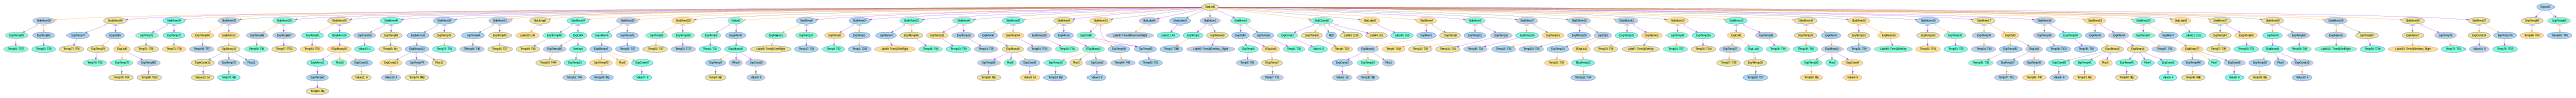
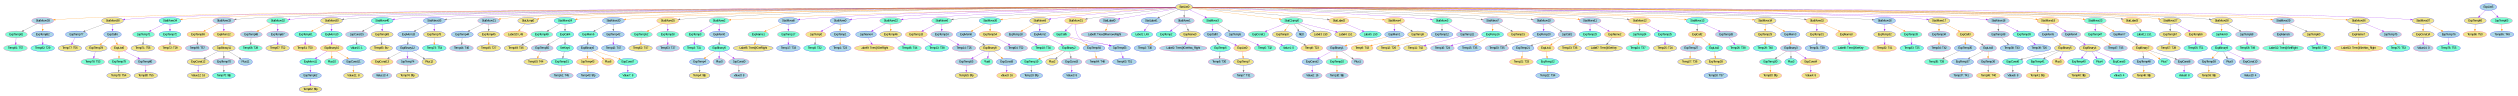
  digraph {
    fontname="Liberation Sans"
    ordering=out
    node [color=blue fillcolor=lightblue fontname="Liberation Sans" style=filled]
    edge [color=purple fontname="Liberation Sans"]
    ExpConst15 [color=deeppink]
    "Value15: 1" [fillcolor=aquamarine]
    StatMove39 [color=deeppink]
    ExpTemp81 [color=deeppink fillcolor=aquamarine]
    ExpTemp82
    "Temp81: T57" [color=deeppink fillcolor=aquamarine]
    "Temp82: T29" [fillcolor=aquamarine]
    ExpTemp78 [fillcolor=khaki]
    "Temp78: T53" [color=deeppink fillcolor=aquamarine]
    StatMove38 [fillcolor=khaki]
    ExpTemp77
    ExpCall6
    "Temp77: T56" [fillcolor=khaki]
    ExpList6 [color=deeppink fillcolor=khaki]
    ExpTemp79 [color=deeppink fillcolor=aquamarine]
    ExpTemp80 [color=deeppink]
    ExpConst14 [fillcolor=khaki]
    "Value14: 0" [color=deeppink]
    n19 [fillcolor=khaki label=ExpName7]
    "Label13: Tree@SetHas_Right" [color=deeppink fillcolor=khaki]
    ExpConst13 [color=deeppink fillcolor=khaki]
    "Value13: 4" [color=deeppink]
    StatMove34 [fillcolor=aquamarine]
    ExpTemp71 [color=deeppink fillcolor=aquamarine]
    ExpTemp72 [fillcolor=aquamarine]
    "Temp71: T56" [fillcolor=khaki]
    "Temp72: T29" [color=deeppink fillcolor=khaki]
    ExpConst12 [fillcolor=khaki]
    "Value12: 16" [fillcolor=khaki]
    ExpTemp70 [color=deeppink]
    "Temp70: $fp" [fillcolor=aquamarine]
    StatMove33 [color=deeppink]
    ExpTemp69 [color=deeppink fillcolor=khaki]
    ExpMem12 [color=deeppink fillcolor=khaki]
    "Temp69: T57" [color=deeppink]
    ExpBinary11 [fillcolor=khaki]
    Plus11
    ExpTemp68 [color=deeppink]
    "Temp68: T28" [color=deeppink fillcolor=aquamarine]
    StatMove32 [color=deeppink fillcolor=aquamarine]
    ExpTemp67 [color=deeppink]
    "Temp67: T52" [fillcolor=khaki]
    ExpTemp66 [fillcolor=khaki]
    "Temp66: T50" [color=deeppink fillcolor=khaki]
    ExpList5
    ExpTemp65 [color=deeppink fillcolor=aquamarine]
    "Temp65: T49"
    ExpCall5 [color=deeppink fillcolor=aquamarine]
    ExpTemp64
    ExpTemp63
    "Temp64: T48" [color=deeppink]
    "Temp63: T51"
    ExpBinary10 [color=deeppink fillcolor=khaki]
    ExpMem11 [fillcolor=aquamarine]
    Plus10 [color=deeppink fillcolor=aquamarine]
    ExpConst11
    ExpTemp62
    "Value11: 8" [fillcolor=khaki]
    "Temp62: $fp" [fillcolor=khaki]
    ExpMem13
    ExpBinary12
    ExpTemp74 [color=deeppink]
    Plus12 [fillcolor=khaki]
    "Temp74: $fp" [fillcolor=khaki]
    StatMove30 [fillcolor=khaki]
    ExpTemp61 [fillcolor=aquamarine]
    ExpMem10 [fillcolor=aquamarine]
    "Temp61: T50" [color=deeppink fillcolor=khaki]
    ExpName5 [color=deeppink]
    "Label12: Tree@SetRight" [color=deeppink fillcolor=aquamarine]
    ExpTemp57 [fillcolor=khaki]
    "Temp57: T28" [fillcolor=khaki]
    ExpTemp56 [color=deeppink fillcolor=khaki]
    "Temp56: T51" [fillcolor=aquamarine]
    ExpBinary8 [fillcolor=khaki]
    ExpMem8
    ExpTemp55 [color=deeppink]
    Plus8 [color=deeppink fillcolor=aquamarine]
    ExpConst9
    "Temp55: $fp" [fillcolor=khaki]
    "Value9: 16" [color=deeppink fillcolor=khaki]
    StatMove40 [fillcolor=aquamarine]
    ExpTemp83 [fillcolor=khaki]
    "Temp83: $rv" [fillcolor=khaki]
    ExpTemp52 [color=deeppink fillcolor=aquamarine]
    "Temp52: T47" [fillcolor=khaki]
    StatMove35
    ExpTemp73 [fillcolor=khaki]
    "Temp73: T54" [fillcolor=aquamarine]
    ExpTemp50 [color=deeppink]
    "Temp50: T44" [fillcolor=khaki]
    ExpBinary9 [fillcolor=aquamarine]
    ExpTemp59
    Plus9
    ExpConst10 [color=deeppink]
    "Temp59: $fp" [fillcolor=khaki]
    "Value10: 4"
    ExpBinary7 [color=deeppink fillcolor=khaki]
    ExpTemp48
    Plus7 [fillcolor=aquamarine]
    ExpConst8 [color=deeppink]
    "Temp48: $fp" [fillcolor=khaki]
    "Value8: 8" [fillcolor=aquamarine]
    "Label9: Tree@GetRight" [color=deeppink fillcolor=khaki]
    ExpName4
    ExpTemp60 [fillcolor=khaki]
    "Temp60: T48" [fillcolor=aquamarine]
    ExpTemp46 [fillcolor=khaki]
    "Temp46: T44" [color=deeppink fillcolor=aquamarine]
    StatMove21 [color=deeppink]
    ExpTemp44
    ExpTemp45 [fillcolor=khaki]
    "Temp44: T46" [color=deeppink]
    "Temp45: T27" [fillcolor=khaki]
    StatJump0 [fillcolor=khaki]
    "Label10: L49" [color=deeppink fillcolor=khaki]
    ExpMem6 [fillcolor=aquamarine]
    ExpBinary6
    ExpTemp43 [color=deeppink fillcolor=khaki]
    Plus6 [color=deeppink fillcolor=khaki]
    ExpConst7 [fillcolor=aquamarine]
    "Temp43: $fp"
    "Value7: 8" [fillcolor=aquamarine]
    StatMove24 [fillcolor=aquamarine]
    ExpTemp49 [color=deeppink fillcolor=aquamarine]
    ExpCall4 [fillcolor=aquamarine]
    "Temp49: T46" [fillcolor=khaki]
    n128 [fillcolor=aquamarine label=SetKey4]
    ExpTemp51 [fillcolor=aquamarine]
-   StatMove20 [color=deeppink]
+   StatMove20
    ExpTemp42
    "Temp42: T47"
    StatMove25 [color=deeppink fillcolor=khaki]
    ExpTemp53 [color=deeppink fillcolor=aquamarine]
    "Temp53: T27" [color=deeppink]
    ExpBinary5 [fillcolor=khaki]
    ExpMem5
    ExpConst6 [fillcolor=aquamarine]
    ExpTemp41 [fillcolor=aquamarine]
    Plus5 [color=deeppink fillcolor=khaki]
    "Value6: 8" [color=deeppink]
    "Temp41: $fp" [color=deeppink fillcolor=khaki]
    ExpTemp54 [color=deeppink fillcolor=khaki]
    "Temp54: T52" [color=deeppink]
-   StatMove2 [color=deeppink fillcolor=aquamarine label=Value2]
+   StatMove2 [color=deeppink fillcolor=aquamarine]
    ExpTemp3 [color=deeppink fillcolor=aquamarine]
    ExpMem0
    "Temp3: T31" [fillcolor=aquamarine]
    ExpBinary0 [fillcolor=aquamarine]
    ExpTemp4
    Plus0 [color=deeppink]
    ExpConst0 [color=deeppink]
    ExpName1 [color=deeppink fillcolor=aquamarine]
    "Label6: Tree@GetRight" [fillcolor=khaki]
    StatMove8
    ExpTemp17 [color=deeppink fillcolor=aquamarine]
    "Temp17: T33"
    ExpTemp0 [color=deeppink fillcolor=khaki]
    StatMove0
    ExpTemp1
    "Temp0: T32" [fillcolor=aquamarine]
    "Temp1: T23"
    ExpTemp32 [fillcolor=khaki]
    "Temp32: T41" [color=deeppink fillcolor=khaki]
    StatMove22 [color=deeppink fillcolor=aquamarine]
    StatMove6 [color=deeppink fillcolor=aquamarine]
    ExpTemp13 [color=deeppink fillcolor=khaki]
    ExpTemp14 [color=deeppink]
    "Temp13: T38" [fillcolor=aquamarine]
    "Temp14: T25" [color=deeppink]
    "Temp79: T54" [fillcolor=khaki]
    ExpTemp6 [fillcolor=aquamarine]
    "Temp6: T30" [color=deeppink]
    ExpTemp16 [fillcolor=aquamarine]
    "Temp16: T24" [color=deeppink]
    StatMove26 [fillcolor=aquamarine]
    StatMove9 [fillcolor=khaki]
    ExpTemp18 [color=deeppink]
    ExpMem2
    "Temp18: T34" [color=deeppink fillcolor=aquamarine]
    ExpBinary2 [color=deeppink fillcolor=aquamarine]
    ExpTemp19 [fillcolor=aquamarine]
    Plus2 [fillcolor=khaki]
    ExpConst3 [color=deeppink]
    ExpBinary1 [color=deeppink]
    ExpMem1
    ExpConst2
    ExpTemp10 [color=deeppink fillcolor=aquamarine]
    Plus1 [color=deeppink]
    "Value2: 16" [color=deeppink]
    "Temp10: $fp" [color=deeppink]
    ExpTemp34 [color=deeppink]
    "Temp34: T42" [color=deeppink]
    StatMove31 [color=deeppink fillcolor=khaki]
    ExpCall3 [color=deeppink fillcolor=khaki]
    ExpTemp35
    ExpList3 [color=deeppink]
    "Temp35: T39" [color=deeppink fillcolor=aquamarine]
    ExpTemp37
    ExpTemp36 [color=deeppink]
    "Temp37: T41" [color=deeppink]
    "Temp36: T40" [color=deeppink fillcolor=khaki]
    "Temp51: T45" [color=deeppink]
    ExpTemp9 [fillcolor=khaki]
    "Temp9: T43" [color=deeppink fillcolor=khaki]
    "Temp80: T55" [fillcolor=khaki]
    ExpConst1 [color=deeppink fillcolor=aquamarine]
    "Value1: 0" [fillcolor=aquamarine]
    ExpTemp2 [fillcolor=aquamarine]
    "Temp2: T30"
    "Temp19: $fp"
    StatLabel0 [color=deeppink]
    "Label0: Tree@RemoveRight" [color=deeppink]
    "Value3: 8"
    StatList0 [fillcolor=khaki]
    StatLabel1
    StatMove1 [color=deeppink]
    StatMove3 [color=deeppink fillcolor=aquamarine]
    StatCJump0 [color=deeppink fillcolor=aquamarine]
    StatLabel2 [color=deeppink fillcolor=khaki]
    StatMove4 [color=deeppink fillcolor=khaki]
    StatMove5 [color=deeppink fillcolor=aquamarine]
    StatMove7 [color=deeppink]
    StatMove10 [color=deeppink]
    StatMove11 [color=deeppink]
    StatMove12 [color=deeppink fillcolor=khaki]
    StatMove13 [fillcolor=aquamarine]
    StatMove14 [fillcolor=khaki]
    StatMove15 [color=deeppink fillcolor=khaki]
    StatMove16
    StatMove17 [fillcolor=khaki]
    StatMove18 [color=deeppink]
    StatMove19 [color=deeppink fillcolor=khaki]
    StatMove23 [color=deeppink fillcolor=aquamarine]
    StatLabel3 [color=deeppink fillcolor=khaki]
    StatMove27 [fillcolor=khaki]
    StatMove28 [fillcolor=khaki]
    StatMove29 [color=deeppink]
    StatMove36 [fillcolor=khaki]
    StatMove37 [fillcolor=khaki]
    "Label1: L49" [fillcolor=aquamarine]
    ExpName0 [fillcolor=khaki]
    ExpCall0
    ExpTemp5
    ExpTemp8 [fillcolor=khaki]
    NE0
    "Label3: L50" [fillcolor=khaki]
    "Label4: L51" [fillcolor=khaki]
    "Label5: L50" [fillcolor=aquamarine]
    ExpTemp12
    ExpTemp11 [color=deeppink]
    ExpTemp15 [color=deeppink fillcolor=khaki]
    ExpTemp20
    ExpCall1 [color=deeppink]
    ExpTemp23 [fillcolor=aquamarine]
    ExpName2 [color=deeppink fillcolor=khaki]
    ExpTemp24 [color=deeppink fillcolor=aquamarine]
    ExpTemp25 [fillcolor=aquamarine]
    ExpCall2 [color=deeppink fillcolor=khaki]
    ExpTemp26 [color=deeppink]
    ExpTemp29 [fillcolor=khaki]
    ExpMem3
    ExpTemp31 [fillcolor=khaki]
    ExpName3 [color=deeppink fillcolor=khaki]
    ExpTemp33 [color=deeppink fillcolor=aquamarine]
    ExpTemp38 [color=deeppink]
    ExpTemp39 [fillcolor=aquamarine]
    ExpMem4 [color=deeppink]
    ExpTemp47 [color=deeppink fillcolor=aquamarine]
    ExpMem7
    "Label11: L51" [fillcolor=aquamarine]
    ExpMem9 [fillcolor=aquamarine]
    ExpTemp58 [color=deeppink]
    ExpTemp75 [color=deeppink]
    ExpTemp76
    "Label2: Tree@GetHas_Right" [color=deeppink]
    ExpList0 [color=deeppink fillcolor=khaki]
    "Temp5: T32" [color=deeppink fillcolor=aquamarine]
    "Temp8: T23" [color=deeppink fillcolor=khaki]
    "Temp12: T26" [fillcolor=khaki]
    "Temp11: T42" [fillcolor=khaki]
    "Temp15: T35"
    "Temp20: T35" [color=deeppink]
    ExpTemp21
    ExpList1 [color=deeppink fillcolor=khaki]
    "Temp23: T36" [fillcolor=khaki]
    "Label7: Tree@GetKey" [fillcolor=khaki]
    "Temp24: T37" [color=deeppink fillcolor=aquamarine]
    "Temp25: T24" [fillcolor=khaki]
    ExpTemp27 [color=deeppink]
    ExpList2 [fillcolor=aquamarine]
    "Temp26: T38" [color=deeppink fillcolor=aquamarine]
    "Temp29: T40" [fillcolor=aquamarine]
    ExpBinary3 [color=deeppink]
    "Temp31: T39"
    "Label8: Tree@SetKey" [color=deeppink fillcolor=aquamarine]
    "Temp33: T25" [fillcolor=aquamarine]
    "Temp38: T43"
    "Temp39: T26"
    ExpBinary4 [fillcolor=khaki]
    "Temp47: T45" [color=deeppink]
    "Temp58: T49" [color=deeppink fillcolor=aquamarine]
    "Temp75: T53" [fillcolor=aquamarine]
    "Temp76: T55" [fillcolor=aquamarine]
    ExpTemp7 [fillcolor=khaki]
    "Temp7: T31" [color=deeppink]
    "Temp4: $fp" [fillcolor=khaki]
    "Temp21: T33" [color=deeppink fillcolor=khaki]
    ExpTemp30 [color=deeppink fillcolor=aquamarine]
    Plus3 [fillcolor=aquamarine]
    ExpConst4 [color=deeppink fillcolor=khaki]
    "Value0: 8" [color=deeppink]
    ExpTemp40 [fillcolor=aquamarine]
    Plus4 [fillcolor=aquamarine]
    ExpConst5 [fillcolor=aquamarine]
    ExpTemp28 [fillcolor=khaki]
    "Temp28: T37"
    "Temp30: $fp" [color=deeppink fillcolor=khaki]
    "Value4: 8" [color=deeppink fillcolor=khaki]
    ExpTemp22 [fillcolor=aquamarine]
    "Temp27: T36" [fillcolor=khaki]
    "Temp22: T34"
    "Temp40: $fp" [fillcolor=khaki]
    "Value5: 4" [fillcolor=aquamarine]
    ExpConst15 -> "Value15: 1" [color=gray40]
    StatMove39 -> ExpTemp81 [color=gray40]
    StatMove39 -> ExpTemp82 [color=darkorange]
    ExpTemp81 -> "Temp81: T57"
    ExpTemp82 -> "Temp82: T29"
    ExpTemp78 -> "Temp78: T53"
    StatMove38 -> ExpTemp77 [color=gray40]
    StatMove38 -> ExpCall6
    ExpTemp77 -> "Temp77: T56"
    ExpCall6 -> ExpTemp78 [color=darkorange]
    ExpCall6 -> ExpList6 [color=darkorange]
    ExpList6 -> ExpTemp79 [color=darkorange]
    ExpList6 -> ExpTemp80
    ExpTemp79 -> "Temp79: T54" [color=gray40]
    ExpTemp80 -> "Temp80: T55"
    ExpConst14 -> "Value14: 0"
    n19 -> "Label13: Tree@SetHas_Right" [color=darkorange]
    ExpConst13 -> "Value13: 4" [color=darkorange]
    StatMove34 -> ExpTemp71
    StatMove34 -> ExpTemp72
    ExpTemp71 -> "Temp71: T56" [color=gray40]
    ExpTemp72 -> "Temp72: T29" [color=gray40]
    ExpConst12 -> "Value12: 16"
    ExpTemp70 -> "Temp70: $fp" [color=gray40]
    StatMove33 -> ExpTemp69 [color=darkorange]
    StatMove33 -> ExpMem12
    ExpTemp69 -> "Temp69: T57" [color=gray40]
    ExpMem12 -> ExpBinary11 [color=darkorange]
    ExpBinary11 -> ExpConst12 [color=gray40]
    ExpBinary11 -> ExpTemp70 [color=gray40]
    ExpBinary11 -> Plus11 [color=gray40]
    ExpTemp68 -> "Temp68: T28" [color=gray40]
    StatMove32 -> ExpTemp68 [color=darkorange]
    StatMove32 -> ExpTemp67
    ExpTemp67 -> "Temp67: T52"
    ExpTemp66 -> "Temp66: T50" [color=darkorange]
    ExpList5 -> ExpTemp66
    ExpList5 -> ExpTemp65
    ExpTemp65 -> "Temp65: T49" [color=darkorange]
    ExpCall5 -> ExpTemp64 [color=darkorange]
    ExpCall5 -> ExpTemp63
    ExpTemp64 -> "Temp64: T48" [color=darkorange]
    ExpTemp63 -> "Temp63: T51"
    ExpBinary10 -> ExpMem11
    ExpBinary10 -> Plus10 [color=darkorange]
    ExpBinary10 -> ExpConst11 [color=darkorange]
    ExpMem11 -> ExpTemp62
    ExpConst11 -> "Value11: 8" [color=darkorange]
    ExpTemp62 -> "Temp62: $fp"
    ExpMem13 -> ExpBinary12 [color=gray40]
    ExpBinary12 -> ExpConst13 [color=gray40]
    ExpBinary12 -> ExpTemp74
    ExpBinary12 -> Plus12 [color=gray40]
    ExpTemp74 -> "Temp74: $fp" [color=gray40]
    StatMove30 -> ExpTemp61 [color=darkorange]
    StatMove30 -> ExpMem10
    ExpTemp61 -> "Temp61: T50"
    ExpMem10 -> ExpBinary10
    ExpName5 -> "Label12: Tree@SetRight" [color=gray40]
    ExpTemp57 -> "Temp57: T28" [color=darkorange]
    ExpTemp56 -> "Temp56: T51"
    ExpBinary8 -> ExpTemp55
    ExpBinary8 -> Plus8
    ExpBinary8 -> ExpConst9 [color=darkorange]
    ExpMem8 -> ExpBinary8 [color=gray40]
    ExpTemp55 -> "Temp55: $fp"
    ExpConst9 -> "Value9: 16"
    StatMove40 -> ExpConst15 [color=gray40]
    StatMove40 -> ExpTemp83
    ExpTemp83 -> "Temp83: $rv" [color=gray40]
    ExpTemp52 -> "Temp52: T47" [color=darkorange]
    StatMove35 -> ExpMem13 [color=gray40]
    StatMove35 -> ExpTemp73
    ExpTemp73 -> "Temp73: T54" [color=darkorange]
    ExpTemp50 -> "Temp50: T44" [color=darkorange]
    ExpBinary9 -> ExpTemp59 [color=darkorange]
    ExpBinary9 -> Plus9 [color=gray40]
    ExpBinary9 -> ExpConst10
    ExpTemp59 -> "Temp59: $fp" [color=darkorange]
    ExpConst10 -> "Value10: 4" [color=darkorange]
    ExpBinary7 -> ExpTemp48 [color=gray40]
    ExpBinary7 -> Plus7 [color=darkorange]
    ExpBinary7 -> ExpConst8 [color=gray40]
    ExpTemp48 -> "Temp48: $fp" [color=darkorange]
    ExpConst8 -> "Value8: 8"
    ExpName4 -> "Label9: Tree@GetRight"
    ExpTemp60 -> "Temp60: T48"
    ExpTemp46 -> "Temp46: T44"
    StatMove21 -> ExpTemp44 [color=gray40]
    StatMove21 -> ExpTemp45 [color=gray40]
    ExpTemp44 -> "Temp44: T46" [color=gray40]
    ExpTemp45 -> "Temp45: T27" [color=darkorange]
    StatJump0 -> "Label10: L49" [color=darkorange]
    ExpMem6 -> ExpBinary6 [color=gray40]
    ExpBinary6 -> ExpTemp43 [color=darkorange]
    ExpBinary6 -> Plus6 [color=darkorange]
    ExpBinary6 -> ExpConst7 [color=darkorange]
    ExpTemp43 -> "Temp43: $fp" [color=darkorange]
    ExpConst7 -> "Value7: 8"
    StatMove24 -> ExpTemp49 [color=gray40]
    StatMove24 -> ExpCall4 [color=gray40]
    ExpTemp49 -> "Temp49: T46" [color=gray40]
    ExpCall4 -> ExpTemp50 [color=gray40]
    ExpCall4 -> n128 [color=gray40]
    n128 -> ExpTemp51 [color=gray40]
    ExpTemp51 -> "Temp51: T45" [color=darkorange]
    StatMove20 -> ExpMem6 [color=gray40]
    StatMove20 -> ExpTemp42 [color=gray40]
    ExpTemp42 -> "Temp42: T47"
    StatMove25 -> ExpTemp52 [color=darkorange]
    StatMove25 -> ExpTemp53
    ExpTemp53 -> "Temp53: T27"
    ExpBinary5 -> ExpConst6 [color=gray40]
    ExpBinary5 -> ExpTemp41 [color=gray40]
    ExpBinary5 -> Plus5
    ExpMem5 -> ExpBinary5 [color=darkorange]
    ExpConst6 -> "Value6: 8" [color=gray40]
    ExpTemp41 -> "Temp41: $fp" [color=gray40]
    ExpTemp54 -> "Temp54: T52"
    StatMove2 -> ExpTemp3
    StatMove2 -> ExpMem0
    ExpTemp3 -> "Temp3: T31"
    ExpMem0 -> ExpBinary0 [color=gray40]
    ExpBinary0 -> ExpTemp4 [color=darkorange]
    ExpBinary0 -> Plus0
    ExpBinary0 -> ExpConst0
    ExpTemp4 -> "Temp4: $fp" [color=gray40]
    ExpConst0 -> "Value0: 8" [color=gray40]
    ExpName1 -> "Label6: Tree@GetRight" [color=darkorange]
    StatMove8 -> ExpName1 [color=darkorange]
    StatMove8 -> ExpTemp17
    ExpTemp17 -> "Temp17: T33"
    ExpTemp0 -> "Temp0: T32" [color=gray40]
    StatMove0 -> ExpTemp0
    StatMove0 -> ExpTemp1 [color=darkorange]
    ExpTemp1 -> "Temp1: T23" [color=darkorange]
    ExpTemp32 -> "Temp32: T41"
    StatMove22 -> ExpName4
    StatMove22 -> ExpTemp46 [color=darkorange]
    StatMove6 -> ExpTemp13
    StatMove6 -> ExpTemp14
    ExpTemp13 -> "Temp13: T38"
    ExpTemp14 -> "Temp14: T25"
    ExpTemp6 -> "Temp6: T30" [color=gray40]
    ExpTemp16 -> "Temp16: T24"
    StatMove26 -> ExpMem8 [color=darkorange]
    StatMove26 -> ExpTemp54 [color=darkorange]
    StatMove9 -> ExpTemp18 [color=darkorange]
    StatMove9 -> ExpMem2
    ExpTemp18 -> "Temp18: T34"
    ExpMem2 -> ExpBinary2
    ExpBinary2 -> ExpTemp19 [color=darkorange]
    ExpBinary2 -> Plus2 [color=gray40]
    ExpBinary2 -> ExpConst3 [color=gray40]
    ExpTemp19 -> "Temp19: $fp" [color=gray40]
    ExpConst3 -> "Value3: 8"
    ExpBinary1 -> ExpConst2
    ExpBinary1 -> ExpTemp10 [color=darkorange]
    ExpBinary1 -> Plus1 [color=gray40]
    ExpMem1 -> ExpBinary1 [color=darkorange]
    ExpConst2 -> "Value2: 16"
    ExpTemp10 -> "Temp10: $fp" [color=darkorange]
    ExpTemp34 -> "Temp34: T42" [color=darkorange]
    StatMove31 -> ExpCall5
    StatMove31 -> ExpTemp63
    ExpCall3 -> ExpTemp35 [color=darkorange]
    ExpCall3 -> ExpList3 [color=gray40]
    ExpTemp35 -> "Temp35: T39" [color=gray40]
    ExpList3 -> ExpTemp37 [color=gray40]
    ExpList3 -> ExpTemp36 [color=darkorange]
    ExpTemp37 -> "Temp37: T41" [color=darkorange]
    ExpTemp36 -> "Temp36: T40" [color=gray40]
    ExpTemp9 -> "Temp9: T43" [color=darkorange]
    ExpConst1 -> "Value1: 0"
    ExpTemp2 -> "Temp2: T30" [color=darkorange]
    StatLabel0 -> "Label0: Tree@RemoveRight" [color=darkorange]
    StatList0 -> StatMove39 [color=darkorange]
    StatList0 -> StatMove38
    StatList0 -> StatMove34 [color=darkorange]
    StatList0 -> StatMove33 [color=gray40]
    StatList0 -> StatMove32
    StatList0 -> StatMove30 [color=gray40]
    StatList0 -> StatMove40
    StatList0 -> StatMove35 [color=gray40]
    StatList0 -> StatMove21 [color=darkorange]
    StatList0 -> StatJump0 [color=darkorange]
    StatList0 -> StatMove24 [color=darkorange]
    StatList0 -> StatMove20 [color=darkorange]
    StatList0 -> StatMove25 [color=gray40]
    StatList0 -> StatMove2 [color=darkorange]
    StatList0 -> StatMove8
    StatList0 -> StatMove0
    StatList0 -> StatMove22
    StatList0 -> StatMove6 [color=gray40]
    StatList0 -> StatMove26 [color=darkorange]
    StatList0 -> StatMove9
    StatList0 -> StatMove31 [color=gray40]
    StatList0 -> StatLabel0
    StatList0 -> StatLabel1 [color=gray40]
    StatList0 -> StatMove1 [color=gray40]
    StatList0 -> StatMove3
    StatList0 -> StatCJump0 [color=darkorange]
    StatList0 -> StatLabel2 [color=gray40]
    StatList0 -> StatMove4 [color=darkorange]
    StatList0 -> StatMove5
    StatList0 -> StatMove7 [color=gray40]
    StatList0 -> StatMove10 [color=gray40]
    StatList0 -> StatMove11 [color=darkorange]
    StatList0 -> StatMove12 [color=gray40]
    StatList0 -> StatMove13 [color=darkorange]
    StatList0 -> StatMove14 [color=darkorange]
    StatList0 -> StatMove15 [color=gray40]
    StatList0 -> StatMove16 [color=gray40]
    StatList0 -> StatMove17
    StatList0 -> StatMove18
    StatList0 -> StatMove19 [color=darkorange]
    StatList0 -> StatMove23 [color=darkorange]
    StatList0 -> StatLabel3 [color=gray40]
    StatList0 -> StatMove27 [color=darkorange]
    StatList0 -> StatMove28 [color=gray40]
    StatList0 -> StatMove29 [color=darkorange]
    StatList0 -> StatMove36 [color=darkorange]
    StatList0 -> StatMove37
    StatLabel1 -> "Label1: L49"
    StatMove1 -> ExpTemp2
    StatMove1 -> ExpName0 [color=gray40]
    StatMove3 -> ExpCall0
    StatMove3 -> ExpTemp5 [color=gray40]
    StatCJump0 -> ExpConst1
    StatCJump0 -> ExpTemp8 [color=darkorange]
    StatCJump0 -> NE0 [color=gray40]
    StatCJump0 -> "Label3: L50" [color=gray40]
    StatCJump0 -> "Label4: L51"
    StatLabel2 -> "Label5: L50"
    StatMove4 -> ExpMem1
    StatMove4 -> ExpTemp9 [color=gray40]
    StatMove5 -> ExpTemp12 [color=gray40]
    StatMove5 -> ExpTemp11
    StatMove7 -> ExpTemp16 [color=darkorange]
    StatMove7 -> ExpTemp15 [color=gray40]
    StatMove10 -> ExpTemp20
    StatMove10 -> ExpCall1 [color=gray40]
    StatMove11 -> ExpTemp23
    StatMove11 -> ExpName2
    StatMove12 -> ExpTemp24 [color=gray40]
    StatMove12 -> ExpTemp25
    StatMove13 -> ExpCall2 [color=gray40]
    StatMove13 -> ExpTemp26
    StatMove14 -> ExpTemp29 [color=darkorange]
    StatMove14 -> ExpMem3 [color=darkorange]
    StatMove15 -> ExpTemp31
    StatMove15 -> ExpName3 [color=darkorange]
    StatMove16 -> ExpTemp32
    StatMove16 -> ExpTemp33 [color=darkorange]
    StatMove17 -> ExpTemp34 [color=darkorange]
    StatMove17 -> ExpCall3 [color=darkorange]
    StatMove18 -> ExpTemp38 [color=gray40]
    StatMove18 -> ExpTemp39
    StatMove19 -> ExpMem5 [color=gray40]
    StatMove19 -> ExpMem4
    StatMove23 -> ExpTemp47
    StatMove23 -> ExpMem7 [color=darkorange]
    StatLabel3 -> "Label11: L51" [color=gray40]
    StatMove27 -> ExpTemp57 [color=gray40]
    StatMove27 -> ExpTemp56
    StatMove28 -> ExpMem9 [color=darkorange]
    StatMove28 -> ExpTemp58 [color=gray40]
    StatMove29 -> ExpName5 [color=darkorange]
    StatMove29 -> ExpTemp60 [color=gray40]
    StatMove36 -> n19 [color=gray40]
    StatMove36 -> ExpTemp75
    StatMove37 -> ExpConst14 [color=darkorange]
    StatMove37 -> ExpTemp76 [color=darkorange]
    ExpName0 -> "Label2: Tree@GetHas_Right"
    ExpCall0 -> ExpTemp6 [color=gray40]
    ExpCall0 -> ExpList0
    ExpTemp5 -> "Temp5: T32"
    ExpTemp8 -> "Temp8: T23" [color=gray40]
    ExpTemp12 -> "Temp12: T26" [color=darkorange]
    ExpTemp11 -> "Temp11: T42"
-   ExpTemp15 -> "Temp15: T35" [color=darkorange]
+   ExpTemp16 -> "Temp15: T35" [color=darkorange]
    ExpTemp20 -> "Temp20: T35" [color=gray40]
    ExpCall1 -> ExpTemp21 [color=gray40]
    ExpCall1 -> ExpList1 [color=darkorange]
    ExpTemp23 -> "Temp23: T36" [color=darkorange]
    ExpName2 -> "Label7: Tree@GetKey" [color=gray40]
    ExpTemp24 -> "Temp24: T37" [color=darkorange]
    ExpTemp25 -> "Temp25: T24"
    ExpCall2 -> ExpTemp27 [color=darkorange]
    ExpCall2 -> ExpList2 [color=darkorange]
    ExpTemp26 -> "Temp26: T38"
    ExpTemp29 -> "Temp29: T40" [color=darkorange]
    ExpMem3 -> ExpBinary3 [color=darkorange]
    ExpTemp31 -> "Temp31: T39" [color=gray40]
    ExpName3 -> "Label8: Tree@SetKey"
    ExpTemp33 -> "Temp33: T25"
    ExpTemp38 -> "Temp38: T43" [color=gray40]
    ExpTemp39 -> "Temp39: T26"
    ExpMem4 -> ExpBinary4
    ExpTemp47 -> "Temp47: T45" [color=darkorange]
    ExpMem7 -> ExpBinary7 [color=gray40]
    ExpMem9 -> ExpBinary9
    ExpTemp58 -> "Temp58: T49"
    ExpTemp75 -> "Temp75: T53" [color=darkorange]
    ExpTemp76 -> "Temp76: T55"
    ExpList0 -> ExpTemp7 [color=darkorange]
    ExpTemp21 -> "Temp21: T33" [color=darkorange]
    ExpList1 -> ExpTemp22 [color=darkorange]
    ExpTemp27 -> "Temp27: T36" [color=darkorange]
    ExpList2 -> ExpTemp28 [color=darkorange]
    ExpBinary3 -> ExpTemp30 [color=gray40]
    ExpBinary3 -> Plus3 [color=gray40]
    ExpBinary3 -> ExpConst4
    ExpBinary4 -> ExpTemp40
    ExpBinary4 -> Plus4
    ExpBinary4 -> ExpConst5
    ExpTemp7 -> "Temp7: T31" [color=gray40]
    ExpTemp30 -> "Temp30: $fp" [color=darkorange]
    ExpConst4 -> "Value4: 8"
    ExpTemp40 -> "Temp40: $fp"
    ExpConst5 -> "Value5: 4"
    ExpTemp28 -> "Temp28: T37" [color=gray40]
    ExpTemp22 -> "Temp22: T34" [color=darkorange]
  }
